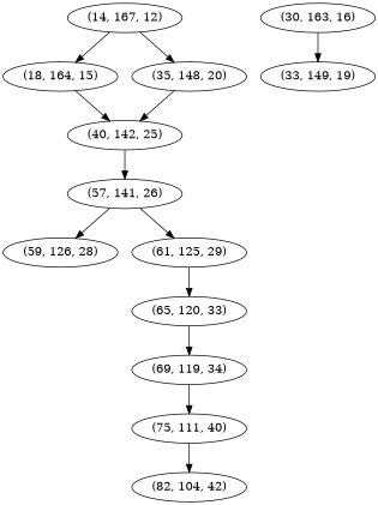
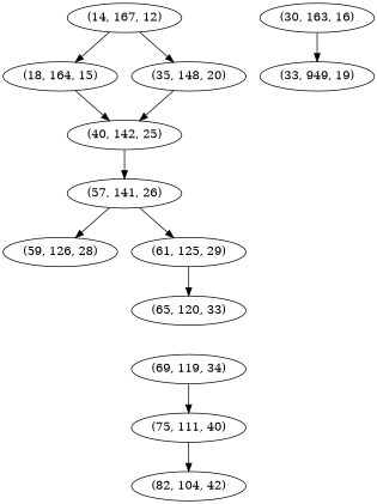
  digraph {
    "(14, 167, 12)"
    "(18, 164, 15)"
    "(35, 148, 20)"
    "(40, 142, 25)"
    "(30, 163, 16)"
-   "(33, 149, 19)"
+   "(33, 149, 19)" [label="(33, 949, 19)"]
    "(57, 141, 26)"
    "(59, 126, 28)"
    "(61, 125, 29)"
    "(65, 120, 33)"
    "(69, 119, 34)"
    "(75, 111, 40)"
    "(82, 104, 42)"
    "(14, 167, 12)" -> "(18, 164, 15)"
    "(14, 167, 12)" -> "(35, 148, 20)"
    "(18, 164, 15)" -> "(40, 142, 25)"
    "(35, 148, 20)" -> "(40, 142, 25)"
    "(40, 142, 25)" -> "(57, 141, 26)"
    "(30, 163, 16)" -> "(33, 149, 19)"
    "(57, 141, 26)" -> "(59, 126, 28)"
    "(57, 141, 26)" -> "(61, 125, 29)"
    "(61, 125, 29)" -> "(65, 120, 33)"
-   "(65, 120, 33)" -> "(69, 119, 34)"
    "(69, 119, 34)" -> "(75, 111, 40)"
    "(75, 111, 40)" -> "(82, 104, 42)"
  }
